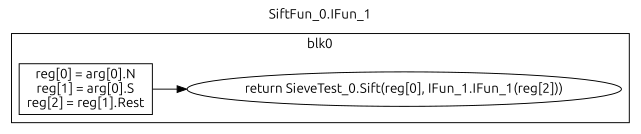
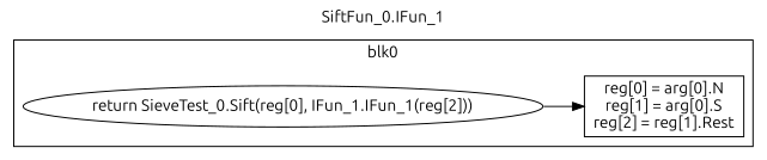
  digraph {
    label="SiftFun_0.IFun_1"
    labelloc=t
    rankdir=LR
    fontname=Ubuntu
    node [fontname=Ubuntu]
    n1 [label="reg[0] = arg[0].N\nreg[1] = arg[0].S\nreg[2] = reg[1].Rest\n" shape=box]
    n2 [label="return SieveTest_0.Sift(reg[0], IFun_1.IFun_1(reg[2]))"]
    subgraph cluster_1 {
      label=blk0
      n1
      n2
    }
-   n1 -> n2 [fontname=Ubuntu]
+   n2 -> n1 [fontname=Ubuntu]
  }
